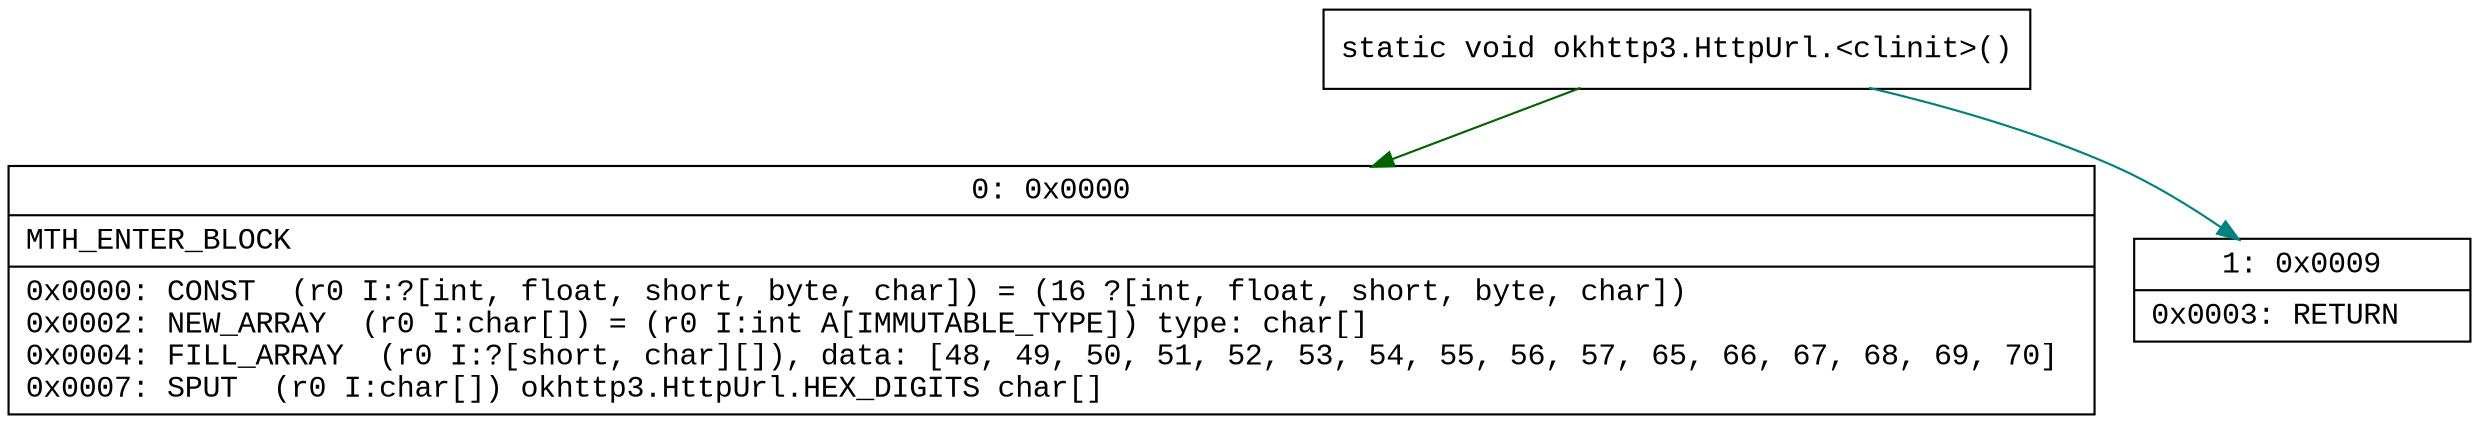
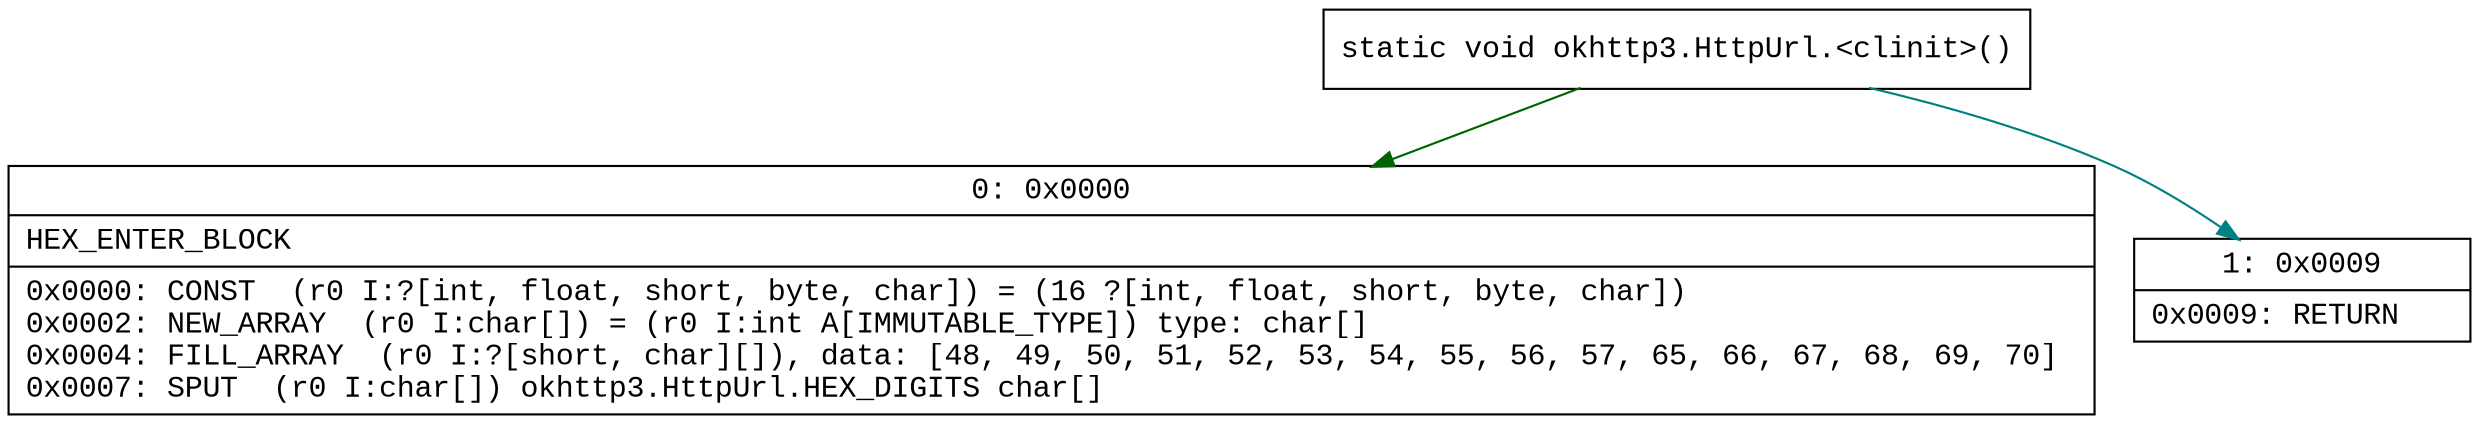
  digraph {
    fontname="Liberation Mono"
    node [fontname="Liberation Mono" shape=record]
    edge [fontname="Liberation Mono"]
-   n1 [label="{0\:\ 0x0000|MTH_ENTER_BLOCK\l|0x0000: CONST  (r0 I:?[int, float, short, byte, char]) = (16 ?[int, float, short, byte, char]) \l0x0002: NEW_ARRAY  (r0 I:char[]) = (r0 I:int A[IMMUTABLE_TYPE]) type: char[] \l0x0004: FILL_ARRAY  (r0 I:?[short, char][]), data: [48, 49, 50, 51, 52, 53, 54, 55, 56, 57, 65, 66, 67, 68, 69, 70] \l0x0007: SPUT  (r0 I:char[]) okhttp3.HttpUrl.HEX_DIGITS char[] \l}"]
-   n2 [label="{1\:\ 0x0009|0x0003: RETURN   \l}"]
+   n1 [label="{0\:\ 0x0000|HEX_ENTER_BLOCK\l|0x0000: CONST  (r0 I:?[int, float, short, byte, char]) = (16 ?[int, float, short, byte, char]) \l0x0002: NEW_ARRAY  (r0 I:char[]) = (r0 I:int A[IMMUTABLE_TYPE]) type: char[] \l0x0004: FILL_ARRAY  (r0 I:?[short, char][]), data: [48, 49, 50, 51, 52, 53, 54, 55, 56, 57, 65, 66, 67, 68, 69, 70] \l0x0007: SPUT  (r0 I:char[]) okhttp3.HttpUrl.HEX_DIGITS char[] \l}"]
+   n2 [label="{1\:\ 0x0009|0x0009: RETURN   \l}"]
    n3 [label="{static void okhttp3.HttpUrl.\<clinit\>() }"]
    n3 -> n1 [color=darkgreen]
    n3 -> n2 [color=teal]
  }
